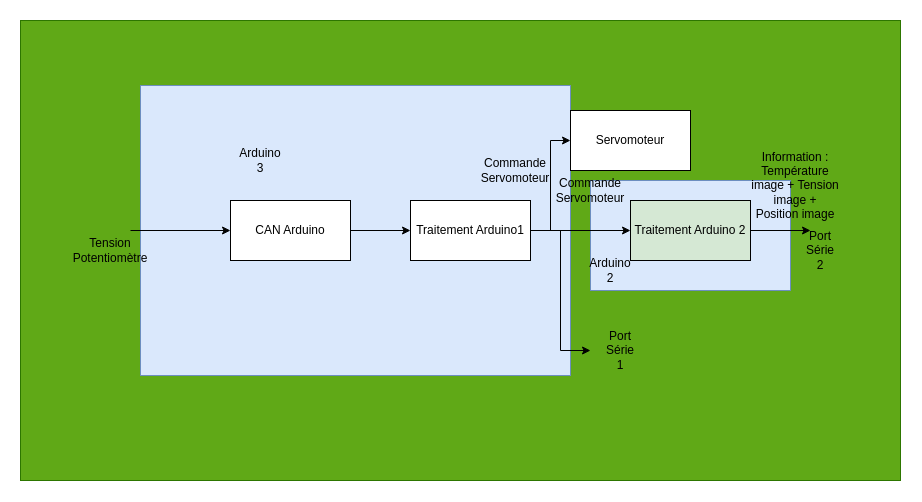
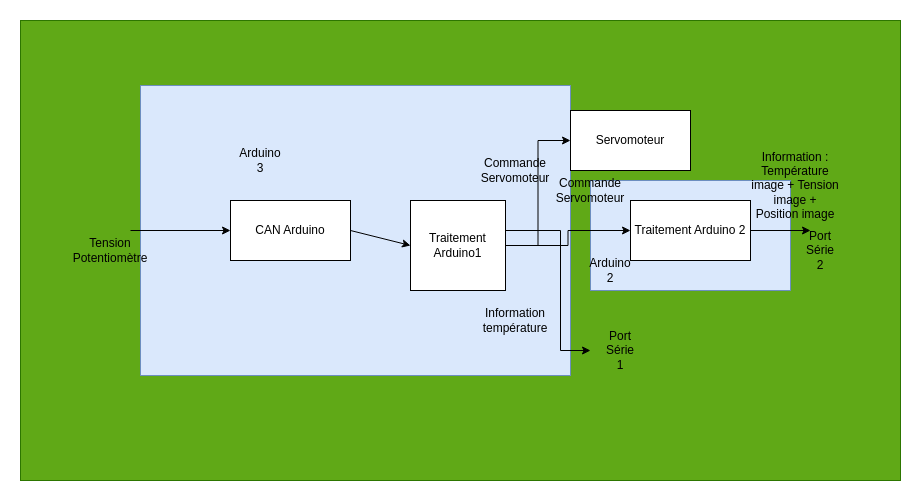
  <mxCell id="0" />
  <mxCell id="1" parent="0" />
  <mxCell id="2" value="" style="rounded=0;whiteSpace=wrap;html=1;fillColor=#60a917;strokeColor=#2D7600;fontColor=#ffffff;" vertex="1" parent="1"><mxGeometry x="20" y="20" width="880" height="460" as="geometry" /></mxCell>
  <mxCell id="3" value="" style="rounded=0;whiteSpace=wrap;html=1;fillColor=#dae8fc;strokeColor=#6c8ebf;" vertex="1" parent="1"><mxGeometry x="590" y="180" width="200" height="110" as="geometry" /></mxCell>
  <mxCell id="4" value="" style="rounded=0;whiteSpace=wrap;html=1;fillColor=#dae8fc;strokeColor=#6c8ebf;" vertex="1" parent="1"><mxGeometry x="140" y="85" width="430" height="290" as="geometry" /></mxCell>
  <mxCell id="5" value="CAN Arduino" style="rounded=0;whiteSpace=wrap;html=1;" vertex="1" parent="1"><mxGeometry x="230" y="200" width="120" height="60" as="geometry" /></mxCell>
  <mxCell id="6" style="edgeStyle=orthogonalEdgeStyle;rounded=0;orthogonalLoop=1;jettySize=auto;html=1;exitX=1;exitY=0.5;exitDx=0;exitDy=0;entryX=0;entryY=0.5;entryDx=0;entryDy=0;" edge="1" parent="1" source="9" target="11"><mxGeometry relative="1" as="geometry" /></mxCell>
  <mxCell id="7" style="edgeStyle=orthogonalEdgeStyle;rounded=0;orthogonalLoop=1;jettySize=auto;html=1;exitX=1;exitY=0.5;exitDx=0;exitDy=0;entryX=0;entryY=0.5;entryDx=0;entryDy=0;" edge="1" parent="1" source="9" target="10"><mxGeometry relative="1" as="geometry" /></mxCell>
  <mxCell id="8" style="edgeStyle=orthogonalEdgeStyle;rounded=0;orthogonalLoop=1;jettySize=auto;html=1;exitX=1;exitY=0.5;exitDx=0;exitDy=0;" edge="1" parent="1" source="9"><mxGeometry relative="1" as="geometry"><mxPoint x="590" y="350" as="targetPoint" /><Array as="points"><mxPoint x="560" y="230" /><mxPoint x="560" y="350" /></Array></mxGeometry></mxCell>
- <mxCell id="9" value="Traitement Arduino1" style="rounded=0;whiteSpace=wrap;html=1;" vertex="1" parent="1"><mxGeometry x="410" y="200" width="120" height="60" as="geometry" /></mxCell>
- <mxCell id="10" value="Traitement Arduino 2" style="rounded=0;whiteSpace=wrap;html=1;fillColor=#d5e8d4;" vertex="1" parent="1"><mxGeometry x="630" y="200" width="120" height="60" as="geometry" /></mxCell>
+ <mxCell id="9" value="Traitement Arduino1" style="rounded=0;whiteSpace=wrap;html=1;" vertex="1" parent="1"><mxGeometry x="410" y="200" width="95" height="90" as="geometry" /></mxCell>
+ <mxCell id="10" value="Traitement Arduino 2" style="rounded=0;whiteSpace=wrap;html=1;" vertex="1" parent="1"><mxGeometry x="630" y="200" width="120" height="60" as="geometry" /></mxCell>
  <mxCell id="11" value="Servomoteur" style="rounded=0;whiteSpace=wrap;html=1;" vertex="1" parent="1"><mxGeometry x="570" y="110" width="120" height="60" as="geometry" /></mxCell>
  <mxCell id="12" value="" style="endArrow=classic;html=1;entryX=0;entryY=0.5;entryDx=0;entryDy=0;" edge="1" parent="1" target="5"><mxGeometry width="50" height="50" relative="1" as="geometry"><mxPoint x="130" y="230" as="sourcePoint" /><mxPoint x="480" y="280" as="targetPoint" /><Array as="points" /></mxGeometry></mxCell>
  <mxCell id="13" value="Tension Potentiomètre" style="text;html=1;strokeColor=none;fillColor=none;align=center;verticalAlign=middle;whiteSpace=wrap;rounded=0;" vertex="1" parent="1"><mxGeometry x="90" y="240" width="40" height="20" as="geometry" /></mxCell>
  <mxCell id="14" value="" style="endArrow=classic;html=1;exitX=1;exitY=0.5;exitDx=0;exitDy=0;entryX=0;entryY=0.5;entryDx=0;entryDy=0;" edge="1" parent="1" source="5" target="9"><mxGeometry width="50" height="50" relative="1" as="geometry"><mxPoint x="430" y="330" as="sourcePoint" /><mxPoint x="480" y="280" as="targetPoint" /></mxGeometry></mxCell>
  <mxCell id="15" value="" style="endArrow=classic;html=1;exitX=1;exitY=0.5;exitDx=0;exitDy=0;" edge="1" parent="1" source="10"><mxGeometry width="50" height="50" relative="1" as="geometry"><mxPoint x="430" y="330" as="sourcePoint" /><mxPoint x="810" y="230" as="targetPoint" /></mxGeometry></mxCell>
  <mxCell id="16" value="Port Série 2" style="text;html=1;strokeColor=none;fillColor=none;align=center;verticalAlign=middle;whiteSpace=wrap;rounded=0;" vertex="1" parent="1"><mxGeometry x="800" y="240" width="40" height="20" as="geometry" /></mxCell>
  <mxCell id="17" value="Port Série 1" style="text;html=1;strokeColor=none;fillColor=none;align=center;verticalAlign=middle;whiteSpace=wrap;rounded=0;" vertex="1" parent="1"><mxGeometry x="600" y="340" width="40" height="20" as="geometry" /></mxCell>
  <mxCell id="18" value="Arduino 3" style="text;html=1;strokeColor=none;fillColor=none;align=center;verticalAlign=middle;whiteSpace=wrap;rounded=0;" vertex="1" parent="1"><mxGeometry x="240" y="150" width="40" height="20" as="geometry" /></mxCell>
  <mxCell id="19" value="Arduino 2" style="text;html=1;strokeColor=none;fillColor=none;align=center;verticalAlign=middle;whiteSpace=wrap;rounded=0;" vertex="1" parent="1"><mxGeometry x="590" y="260" width="40" height="20" as="geometry" /></mxCell>
  <mxCell id="20" value="Commande Servomoteur" style="text;html=1;strokeColor=none;fillColor=none;align=center;verticalAlign=middle;whiteSpace=wrap;rounded=0;" vertex="1" parent="1"><mxGeometry x="495" y="160" width="40" height="20" as="geometry" /></mxCell>
  <mxCell id="21" value="Commande Servomoteur" style="text;html=1;strokeColor=none;fillColor=none;align=center;verticalAlign=middle;whiteSpace=wrap;rounded=0;" vertex="1" parent="1"><mxGeometry x="570" y="180" width="40" height="20" as="geometry" /></mxCell>
  <mxCell id="22" style="edgeStyle=orthogonalEdgeStyle;rounded=0;orthogonalLoop=1;jettySize=auto;html=1;exitX=0.5;exitY=1;exitDx=0;exitDy=0;" edge="1" parent="1" source="19" target="19"><mxGeometry relative="1" as="geometry" /></mxCell>
+ <mxCell id="23" value="Information température " style="text;html=1;strokeColor=none;fillColor=none;align=center;verticalAlign=middle;whiteSpace=wrap;rounded=0;" vertex="1" parent="1"><mxGeometry x="495" y="310" width="40" height="20" as="geometry" /></mxCell>
  <mxCell id="24" value="Information : Température image + Tension image + Position image" style="text;html=1;strokeColor=none;fillColor=none;align=center;verticalAlign=middle;whiteSpace=wrap;rounded=0;" vertex="1" parent="1"><mxGeometry x="750" y="150" width="90" height="70" as="geometry" /></mxCell>
